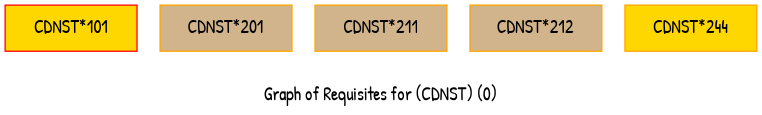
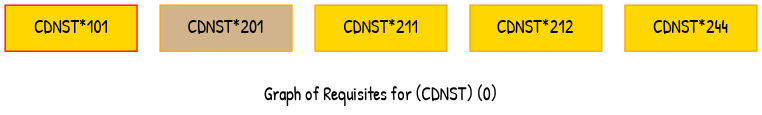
  strict digraph {
    label="Graph of Requisites for (CDNST) (0)"
    fontname="Patrick Hand"
    node [color=orange shape=box style=filled fillcolor=tan fontname="Patrick Hand"]
    "CDNST*101" [color=red height=0.5 width=1.4306 fillcolor=gold]
    "CDNST*201" [height=0.5 width=1.4306]
-   "CDNST*211" [height=0.5 width=1.4306]
-   "CDNST*212" [height=0.5 width=1.4306]
+   "CDNST*211" [height=0.5 width=1.4306 fillcolor=gold]
+   "CDNST*212" [height=0.5 width=1.4306 fillcolor=gold]
    "CDNST*244" [height=0.5 width=1.4306 fillcolor=gold]
  }
